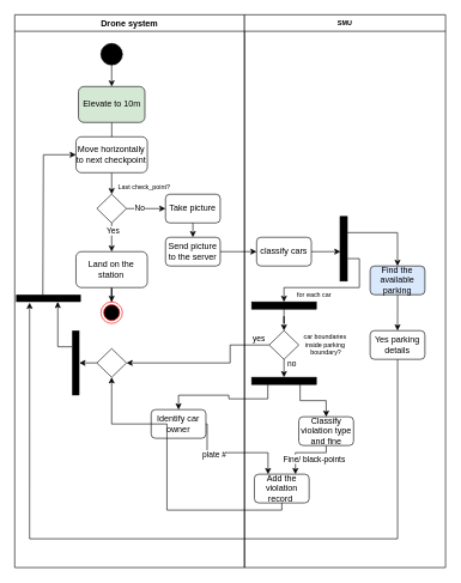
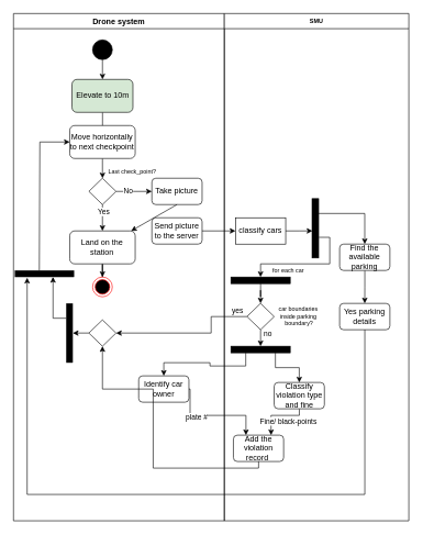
  <mxCell id="0" />
  <mxCell id="1" parent="0" />
  <mxCell id="2" value="Drone system" style="swimlane;whiteSpace=wrap;html=1;" parent="1" vertex="1"><mxGeometry x="20" y="20" width="320" height="770" as="geometry" /></mxCell>
  <mxCell id="3" value="" style="edgeStyle=orthogonalEdgeStyle;rounded=0;orthogonalLoop=1;jettySize=auto;html=1;fontSize=9;" parent="2" source="4" target="6" edge="1"><mxGeometry relative="1" as="geometry" /></mxCell>
  <mxCell id="4" value="" style="ellipse;whiteSpace=wrap;html=1;aspect=fixed;fillColor=#000000;" parent="2" vertex="1"><mxGeometry x="120" y="40" width="30" height="30" as="geometry" /></mxCell>
  <mxCell id="5" style="edgeStyle=orthogonalEdgeStyle;rounded=0;orthogonalLoop=1;jettySize=auto;html=1;entryX=0.5;entryY=0;entryDx=0;entryDy=0;fontSize=9;" parent="2" source="6" edge="1"><mxGeometry relative="1" as="geometry"><mxPoint x="135.005" y="190" as="targetPoint" /></mxGeometry></mxCell>
  <mxCell id="6" value="Elevate to 10m" style="rounded=1;whiteSpace=wrap;html=1;fillColor=#d5e8d4;" parent="2" vertex="1"><mxGeometry x="88.76" y="100" width="92.5" height="50" as="geometry" /></mxCell>
  <mxCell id="7" value="" style="edgeStyle=orthogonalEdgeStyle;rounded=0;orthogonalLoop=1;jettySize=auto;html=1;fontSize=9;" parent="2" source="8" target="11" edge="1"><mxGeometry relative="1" as="geometry" /></mxCell>
  <mxCell id="8" value="Move horizontally to next checkpoint" style="rounded=1;whiteSpace=wrap;html=1;fillColor=#FFFFFF;" parent="2" vertex="1"><mxGeometry x="85.32" y="170" width="99.38" height="50" as="geometry" /></mxCell>
  <mxCell id="9" value="" style="edgeStyle=orthogonalEdgeStyle;rounded=0;orthogonalLoop=1;jettySize=auto;html=1;fontSize=9;" parent="2" source="11" target="13" edge="1"><mxGeometry relative="1" as="geometry" /></mxCell>
  <mxCell id="10" value="No" style="edgeLabel;html=1;align=center;verticalAlign=middle;resizable=0;points=[];" parent="9" vertex="1" connectable="0"><mxGeometry x="-0.335" y="1" relative="1" as="geometry"><mxPoint as="offset" /></mxGeometry></mxCell>
  <mxCell id="11" value="" style="rhombus;whiteSpace=wrap;html=1;fillColor=#FFFFFF;" parent="2" vertex="1"><mxGeometry x="114.39" y="250" width="41.25" height="40" as="geometry" /></mxCell>
  <mxCell id="12" value="Last check_point?" style="text;html=1;align=center;verticalAlign=middle;resizable=0;points=[];autosize=1;strokeColor=none;fillColor=none;fontSize=9;" parent="2" vertex="1"><mxGeometry x="130" y="230" width="100" height="20" as="geometry" /></mxCell>
  <mxCell id="13" value="Take picture" style="rounded=1;whiteSpace=wrap;html=1;fillColor=#FFFFFF;" parent="2" vertex="1"><mxGeometry x="210" y="250" width="76.25" height="40" as="geometry" /></mxCell>
  <mxCell id="14" value="Send picture to the server" style="rounded=1;whiteSpace=wrap;html=1;fillColor=#FFFFFF;" parent="2" vertex="1"><mxGeometry x="210" y="310" width="76.25" height="40" as="geometry" /></mxCell>
- <mxCell id="15" value="" style="endArrow=classic;html=1;rounded=0;fontSize=9;exitX=0.5;exitY=1;exitDx=0;exitDy=0;" parent="2" source="13" target="14" edge="1"><mxGeometry width="50" height="50" relative="1" as="geometry"><mxPoint x="240" y="260" as="sourcePoint" /><mxPoint x="290" y="210" as="targetPoint" /></mxGeometry></mxCell>
+ <mxCell id="15" value="" style="endArrow=classic;html=1;rounded=0;fontSize=9;exitX=0.5;exitY=1;exitDx=0;exitDy=0;" parent="2" source="13" target="23" edge="1"><mxGeometry width="50" height="50" relative="1" as="geometry"><mxPoint x="240" y="260" as="sourcePoint" /><mxPoint x="290" y="210" as="targetPoint" /></mxGeometry></mxCell>
  <mxCell id="16" style="edgeStyle=orthogonalEdgeStyle;rounded=0;orthogonalLoop=1;jettySize=auto;html=1;exitX=0.75;exitY=0;exitDx=0;exitDy=0;fontFamily=Helvetica;fontSize=12;fontColor=default;" parent="2" source="17" edge="1"><mxGeometry relative="1" as="geometry"><mxPoint x="60" y="400" as="targetPoint" /><Array as="points"><mxPoint x="60" y="463" /><mxPoint x="60" y="402" /></Array></mxGeometry></mxCell>
  <mxCell id="17" value="rr" style="shape=ext;double=1;rounded=0;whiteSpace=wrap;html=1;strokeColor=#000000;strokeWidth=0;fontSize=9;fillColor=#000000;rotation=-90;" parent="2" vertex="1"><mxGeometry x="40" y="480" width="90" height="10" as="geometry" /></mxCell>
  <mxCell id="18" value="" style="endArrow=classic;html=1;rounded=0;entryX=0;entryY=0.5;entryDx=0;entryDy=0;exitX=0.413;exitY=0.012;exitDx=0;exitDy=0;exitPerimeter=0;" parent="2" source="27" target="8" edge="1"><mxGeometry width="50" height="50" relative="1" as="geometry"><mxPoint x="40" y="330" as="sourcePoint" /><mxPoint x="90" y="470" as="targetPoint" /><Array as="points"><mxPoint x="40" y="195" /></Array></mxGeometry></mxCell>
  <mxCell id="19" value="Identify car owner" style="rounded=1;whiteSpace=wrap;html=1;fillColor=#FFFFFF;" parent="2" vertex="1"><mxGeometry x="190" y="550" width="76.25" height="40" as="geometry" /></mxCell>
  <mxCell id="20" value="" style="endArrow=classic;html=1;rounded=0;exitX=0.5;exitY=1;exitDx=0;exitDy=0;" parent="2" source="11" edge="1"><mxGeometry width="50" height="50" relative="1" as="geometry"><mxPoint x="80" y="350" as="sourcePoint" /><mxPoint x="135" y="330" as="targetPoint" /></mxGeometry></mxCell>
  <mxCell id="21" value="Yes" style="edgeLabel;html=1;align=center;verticalAlign=middle;resizable=0;points=[];" parent="20" vertex="1" connectable="0"><mxGeometry x="-0.515" y="1" relative="1" as="geometry"><mxPoint as="offset" /></mxGeometry></mxCell>
  <mxCell id="22" value="" style="edgeStyle=orthogonalEdgeStyle;rounded=0;orthogonalLoop=1;jettySize=auto;html=1;" parent="2" source="23" target="24" edge="1"><mxGeometry relative="1" as="geometry" /></mxCell>
  <mxCell id="23" value="Land on the station" style="rounded=1;whiteSpace=wrap;html=1;fillColor=#FFFFFF;" parent="2" vertex="1"><mxGeometry x="85.33" y="330" width="99.38" height="50" as="geometry" /></mxCell>
  <mxCell id="24" value="" style="ellipse;html=1;shape=endState;fillColor=#000000;strokeColor=#ff0000;" parent="2" vertex="1"><mxGeometry x="120.02" y="400" width="30" height="30" as="geometry" /></mxCell>
  <mxCell id="25" style="edgeStyle=orthogonalEdgeStyle;rounded=0;orthogonalLoop=1;jettySize=auto;html=1;exitX=0;exitY=0.5;exitDx=0;exitDy=0;entryX=0.5;entryY=1;entryDx=0;entryDy=0;" parent="2" source="26" target="17" edge="1"><mxGeometry relative="1" as="geometry" /></mxCell>
  <mxCell id="26" value="" style="rhombus;whiteSpace=wrap;html=1;fillColor=#FFFFFF;" parent="2" vertex="1"><mxGeometry x="114.4" y="465" width="41.25" height="40" as="geometry" /></mxCell>
  <mxCell id="27" value="rr" style="shape=ext;double=1;rounded=0;whiteSpace=wrap;html=1;strokeColor=#000000;strokeWidth=0;fontSize=9;fillColor=#000000;rotation=0;" parent="2" vertex="1"><mxGeometry x="2.0" y="390" width="90" height="10" as="geometry" /></mxCell>
  <mxCell id="28" value="SMU" style="swimlane;whiteSpace=wrap;html=1;strokeColor=#000000;strokeWidth=1;fontSize=9;fillColor=#FFFFFF;" parent="1" vertex="1"><mxGeometry x="340" y="20" width="280" height="770" as="geometry" /></mxCell>
  <mxCell id="29" style="edgeStyle=orthogonalEdgeStyle;rounded=0;orthogonalLoop=1;jettySize=auto;html=1;entryX=0.456;entryY=0.055;entryDx=0;entryDy=0;entryPerimeter=0;fontFamily=Helvetica;fontSize=12;fontColor=default;" parent="28" source="30" target="46" edge="1"><mxGeometry relative="1" as="geometry" /></mxCell>
- <mxCell id="30" value="classify cars" style="rounded=1;whiteSpace=wrap;html=1;fillColor=#FFFFFF;" parent="28" vertex="1"><mxGeometry x="16.87" y="310" width="76.25" height="40" as="geometry" /></mxCell>
+ <mxCell id="30" value="classify cars" style="whiteSpace=wrap;html=1;fillColor=#FFFFFF;rounded=0;" parent="28" vertex="1"><mxGeometry x="16.87" y="310" width="76.25" height="40" as="geometry" /></mxCell>
  <mxCell id="31" style="edgeStyle=orthogonalEdgeStyle;rounded=0;orthogonalLoop=1;jettySize=auto;html=1;entryX=0.5;entryY=0;entryDx=0;entryDy=0;strokeWidth=1;fontSize=9;" parent="28" source="32" target="36" edge="1"><mxGeometry relative="1" as="geometry"><mxPoint x="64.995" y="440" as="targetPoint" /></mxGeometry></mxCell>
  <mxCell id="32" value="" style="shape=ext;double=1;rounded=0;whiteSpace=wrap;html=1;strokeColor=#000000;strokeWidth=1;fontSize=9;fillColor=#000000;" parent="28" vertex="1"><mxGeometry x="10" y="400" width="90" height="10" as="geometry" /></mxCell>
  <mxCell id="33" value="for each car" style="text;html=1;align=center;verticalAlign=middle;resizable=0;points=[];autosize=1;strokeColor=none;fillColor=none;fontSize=9;" parent="28" vertex="1"><mxGeometry x="61.87" y="380" width="70" height="20" as="geometry" /></mxCell>
  <mxCell id="34" style="edgeStyle=orthogonalEdgeStyle;rounded=0;orthogonalLoop=1;jettySize=auto;html=1;exitX=0.5;exitY=1;exitDx=0;exitDy=0;entryX=0.5;entryY=0;entryDx=0;entryDy=0;" parent="28" source="36" target="39" edge="1"><mxGeometry relative="1" as="geometry" /></mxCell>
  <mxCell id="35" value="no" style="edgeLabel;html=1;align=center;verticalAlign=middle;resizable=0;points=[];" parent="34" connectable="0" vertex="1"><mxGeometry x="-0.078" y="4" relative="1" as="geometry"><mxPoint x="6" y="-6" as="offset" /></mxGeometry></mxCell>
  <mxCell id="36" value="" style="rhombus;whiteSpace=wrap;html=1;fillColor=#FFFFFF;" parent="28" vertex="1"><mxGeometry x="34.38" y="440" width="41.25" height="40" as="geometry" /></mxCell>
  <mxCell id="37" value="car boundaries &lt;br&gt;inside parking&lt;br&gt;&amp;nbsp;boundary?" style="text;html=1;align=center;verticalAlign=middle;resizable=0;points=[];autosize=1;strokeColor=none;fillColor=none;fontSize=9;" parent="28" vertex="1"><mxGeometry x="71.87" y="435" width="80" height="50" as="geometry" /></mxCell>
  <mxCell id="38" style="edgeStyle=orthogonalEdgeStyle;rounded=0;orthogonalLoop=1;jettySize=auto;html=1;entryX=0.5;entryY=0;entryDx=0;entryDy=0;exitX=0.75;exitY=1;exitDx=0;exitDy=0;" parent="28" source="39" target="42" edge="1"><mxGeometry relative="1" as="geometry" /></mxCell>
  <mxCell id="39" value="" style="shape=ext;double=1;rounded=0;whiteSpace=wrap;html=1;strokeColor=#000000;strokeWidth=1;fontSize=9;fillColor=#000000;" parent="28" vertex="1"><mxGeometry x="10.0" y="505" width="90" height="10" as="geometry" /></mxCell>
  <mxCell id="40" style="edgeStyle=orthogonalEdgeStyle;rounded=0;orthogonalLoop=1;jettySize=auto;html=1;entryX=0.75;entryY=0;entryDx=0;entryDy=0;" parent="28" source="42" target="43" edge="1"><mxGeometry relative="1" as="geometry"><Array as="points"><mxPoint x="114" y="610" /><mxPoint x="71" y="610" /></Array></mxGeometry></mxCell>
  <mxCell id="41" value="Fine/ black-points" style="edgeLabel;html=1;align=center;verticalAlign=middle;resizable=0;points=[];" parent="40" vertex="1" connectable="0"><mxGeometry x="0.472" relative="1" as="geometry"><mxPoint x="26" as="offset" /></mxGeometry></mxCell>
  <mxCell id="42" value="Classify violation type and fine" style="rounded=1;whiteSpace=wrap;html=1;fillColor=#FFFFFF;" parent="28" vertex="1"><mxGeometry x="75.62" y="560" width="76.25" height="40" as="geometry" /></mxCell>
  <mxCell id="43" value="Add the violation record&amp;nbsp;" style="rounded=1;whiteSpace=wrap;html=1;fillColor=#FFFFFF;" parent="28" vertex="1"><mxGeometry x="13.75" y="640" width="76.25" height="40" as="geometry" /></mxCell>
  <mxCell id="44" style="edgeStyle=orthogonalEdgeStyle;rounded=0;orthogonalLoop=1;jettySize=auto;html=1;entryX=0.5;entryY=0;entryDx=0;entryDy=0;fontFamily=Helvetica;fontSize=12;fontColor=default;exitX=0.348;exitY=1.044;exitDx=0;exitDy=0;exitPerimeter=0;" parent="28" source="46" target="32" edge="1"><mxGeometry relative="1" as="geometry"><mxPoint x="150" y="340" as="sourcePoint" /><Array as="points"><mxPoint x="160" y="340" /><mxPoint x="160" y="380" /><mxPoint x="55" y="380" /></Array></mxGeometry></mxCell>
  <mxCell id="45" style="edgeStyle=orthogonalEdgeStyle;rounded=0;orthogonalLoop=1;jettySize=auto;html=1;exitX=0.75;exitY=1;exitDx=0;exitDy=0;entryX=0.5;entryY=0;entryDx=0;entryDy=0;fontFamily=Helvetica;fontSize=12;fontColor=default;" parent="28" source="46" target="48" edge="1"><mxGeometry relative="1" as="geometry" /></mxCell>
  <mxCell id="46" value="" style="shape=ext;double=1;rounded=0;whiteSpace=wrap;html=1;strokeColor=#000000;strokeWidth=1;fontSize=9;fillColor=#000000;rotation=-90;" parent="28" vertex="1"><mxGeometry x="93.12" y="321" width="90" height="10" as="geometry" /></mxCell>
  <mxCell id="47" style="edgeStyle=orthogonalEdgeStyle;rounded=0;orthogonalLoop=1;jettySize=auto;html=1;entryX=0.5;entryY=0;entryDx=0;entryDy=0;fontFamily=Helvetica;fontSize=12;fontColor=default;" parent="28" source="48" target="49" edge="1"><mxGeometry relative="1" as="geometry" /></mxCell>
- <mxCell id="48" value="Find the available parking" style="rounded=1;whiteSpace=wrap;html=1;fillColor=#dae8fc;" parent="28" vertex="1"><mxGeometry x="174.99" y="350" width="76.25" height="40" as="geometry" /></mxCell>
+ <mxCell id="48" value="Find the available parking" style="rounded=1;whiteSpace=wrap;html=1;fillColor=#FFFFFF;" parent="28" vertex="1"><mxGeometry x="174.99" y="350" width="76.25" height="40" as="geometry" /></mxCell>
  <mxCell id="49" value="Yes parking details" style="rounded=1;whiteSpace=wrap;html=1;fillColor=#FFFFFF;" parent="28" vertex="1"><mxGeometry x="174.99" y="440" width="76.25" height="40" as="geometry" /></mxCell>
  <mxCell id="50" style="edgeStyle=orthogonalEdgeStyle;rounded=0;orthogonalLoop=1;jettySize=auto;html=1;entryX=0;entryY=0.5;entryDx=0;entryDy=0;strokeWidth=1;fontSize=9;" parent="1" source="14" target="30" edge="1"><mxGeometry relative="1" as="geometry" /></mxCell>
  <mxCell id="51" value="" style="endArrow=classic;html=1;rounded=0;exitX=0;exitY=0.5;exitDx=0;exitDy=0;entryX=1;entryY=0.5;entryDx=0;entryDy=0;" parent="1" source="36" target="26" edge="1"><mxGeometry width="50" height="50" relative="1" as="geometry"><mxPoint x="170" y="480" as="sourcePoint" /><mxPoint x="220" y="490" as="targetPoint" /><Array as="points"><mxPoint x="320" y="480" /><mxPoint x="320" y="505" /></Array></mxGeometry></mxCell>
  <mxCell id="52" value="yes" style="edgeLabel;html=1;align=center;verticalAlign=middle;resizable=0;points=[];" parent="51" connectable="0" vertex="1"><mxGeometry x="-0.9" relative="1" as="geometry"><mxPoint x="-4" y="-10" as="offset" /></mxGeometry></mxCell>
  <mxCell id="53" style="edgeStyle=orthogonalEdgeStyle;rounded=0;orthogonalLoop=1;jettySize=auto;html=1;exitX=0.25;exitY=1;exitDx=0;exitDy=0;entryX=0.5;entryY=0;entryDx=0;entryDy=0;" parent="1" source="39" target="19" edge="1"><mxGeometry relative="1" as="geometry" /></mxCell>
  <mxCell id="54" style="edgeStyle=orthogonalEdgeStyle;rounded=0;orthogonalLoop=1;jettySize=auto;html=1;entryX=0.25;entryY=0;entryDx=0;entryDy=0;" parent="1" source="19" target="43" edge="1"><mxGeometry relative="1" as="geometry"><Array as="points"><mxPoint x="288" y="630" /><mxPoint x="373" y="630" /></Array></mxGeometry></mxCell>
  <mxCell id="55" value="plate #" style="edgeLabel;html=1;align=center;verticalAlign=middle;resizable=0;points=[];" parent="54" vertex="1" connectable="0"><mxGeometry x="0.202" y="-2" relative="1" as="geometry"><mxPoint x="-43" as="offset" /></mxGeometry></mxCell>
  <mxCell id="56" style="edgeStyle=orthogonalEdgeStyle;rounded=0;orthogonalLoop=1;jettySize=auto;html=1;entryX=0.5;entryY=1;entryDx=0;entryDy=0;" parent="1" source="43" target="26" edge="1"><mxGeometry relative="1" as="geometry"><Array as="points"><mxPoint x="392" y="710" /><mxPoint x="232" y="710" /><mxPoint x="232" y="590" /><mxPoint x="155" y="590" /></Array><mxPoint x="150" y="528" as="targetPoint" /></mxGeometry></mxCell>
  <mxCell id="57" style="edgeStyle=orthogonalEdgeStyle;rounded=0;orthogonalLoop=1;jettySize=auto;html=1;fontFamily=Helvetica;fontSize=12;fontColor=default;entryX=0.208;entryY=1.108;entryDx=0;entryDy=0;entryPerimeter=0;" parent="1" source="49" target="27" edge="1"><mxGeometry relative="1" as="geometry"><mxPoint x="40" y="430" as="targetPoint" /><Array as="points"><mxPoint x="553" y="750" /><mxPoint x="41" y="750" /></Array></mxGeometry></mxCell>
